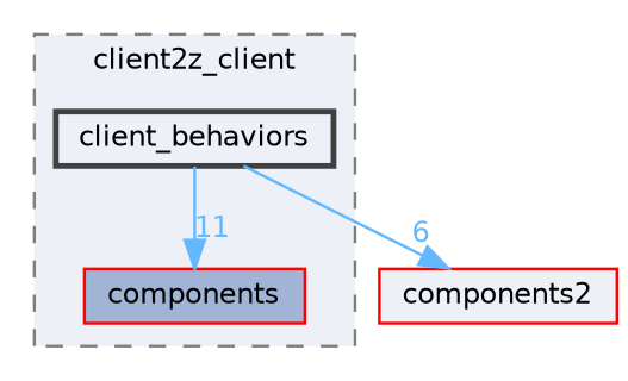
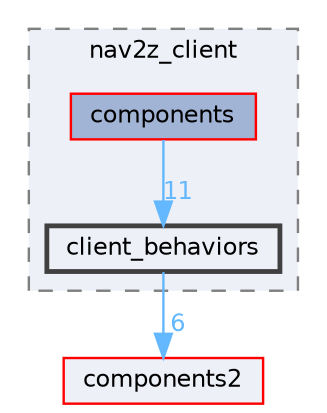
  digraph {
    compound=true
    node [color=red fillcolor="#edf0f7" fontname=Helvetica fontsize=10 shape=box style=filled]
    edge [color=steelblue1 fontcolor=steelblue1 fontname=Helvetica fontsize=10 labeldistance=1.5 labelfontname=Helvetica labelfontsize=10]
    n1 [fillcolor="#a2b4d6" height=0.2 label=components width=0.4]
    n2 [color=grey25 height=0.2 label=client_behaviors style="filled,bold" width=0.4]
    n3 [height=0.2 label=components2 width=0.4]
    subgraph cluster_1 {
      bgcolor="#edf0f7"
      fontname=Helvetica
      fontsize=10
-     label=client2z_client
+     label=nav2z_client
      pencolor=grey50
      style="filled,dashed"
      n1
      n2
    }
-   n2 -> n1 [headlabel=11]
+   n1 -> n2 [headlabel=11]
    n2 -> n3 [headlabel=6]
  }
